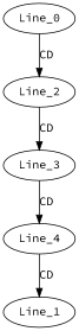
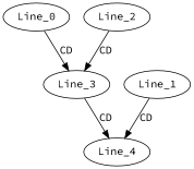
  digraph {
    fontname="Source Code Pro"
    node [fontname="Source Code Pro"]
    edge [fontname="Source Code Pro"]
    Line_0
    Line_2
    Line_3
    Line_4
    n5 [label=Line_1]
-   Line_0 -> Line_2 [label=CD]
+   Line_0 -> Line_3 [label=CD]
    Line_2 -> Line_3 [label=CD]
    Line_3 -> Line_4 [label=CD]
-   Line_4 -> n5 [label=CD]
+   n5 -> Line_4 [label=CD]
  }
